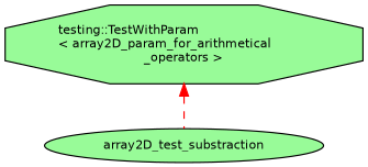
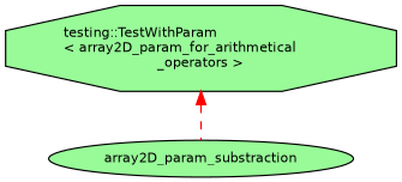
  digraph {
    node [color=black fillcolor=palegreen fontname=Helvetica fontsize=10 style=filled]
-   n1 [fontcolor=black height=0.2 label=array2D_test_substraction shape=ellipse width=0.4]
+   n1 [fontcolor=black height=0.2 label=array2D_param_substraction shape=ellipse width=0.4]
    n2 [height=0.2 label="testing::TestWithParam\l\< array2D_param_for_arithmetical\l_operators \>" shape=octagon width=0.4]
    n2 -> n1 [color=red dir=back fontname=Helvetica fontsize=10 labelfontname=Helvetica labelfontsize=10 style=dashed]
  }
